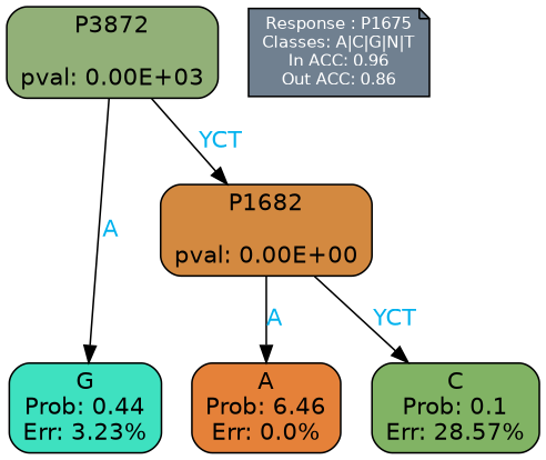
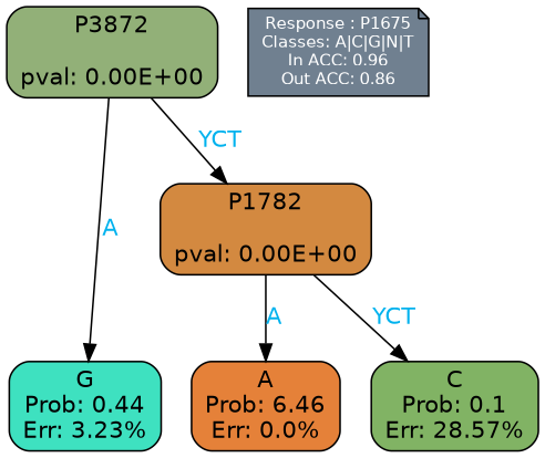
  digraph {
    ranksep=equally
    splines=polylines
    node [color=black fontname=helvetica shape=box style="filled, rounded"]
    edge [fontcolor=deepskyblue2 fontname=helvetica]
    n1 [fillcolor="#3ee1c0" label="G\nProb: 0.44\nErr: 3.23%"]
    n2 [fillcolor="#e58139" label="A\nProb: 6.46\nErr: 0.0%"]
    n3 [fillcolor="#81b364" label="C\nProb: 0.1\nErr: 28.57%"]
    n4 [align=left fillcolor=slategray fontcolor=white fontsize=10 label="Response : P1675\nClasses: A|C|G|N|T\nIn ACC: 0.96\nOut ACC: 0.86\n" shape=note style=filled]
-   n5 [fillcolor="#92b078" label="P3872\n\npval: 0.00E+03"]
-   n6 [fillcolor="#d38940" label="P1682\n\npval: 0.00E+00"]
+   n5 [fillcolor="#92b078" label="P3872\n\npval: 0.00E+00"]
+   n6 [fillcolor="#d38940" label="P1782\n\npval: 0.00E+00"]
    subgraph sub_1 {
      rank=same
      n1
      n2
      n3
    }
    subgraph sub_2 {
      rank=same
      n4
      n5
    }
    n5 -> n1 [label=A]
    n5 -> n6 [label=YCT]
    n6 -> n2 [label=A]
    n6 -> n3 [label=YCT]
  }
